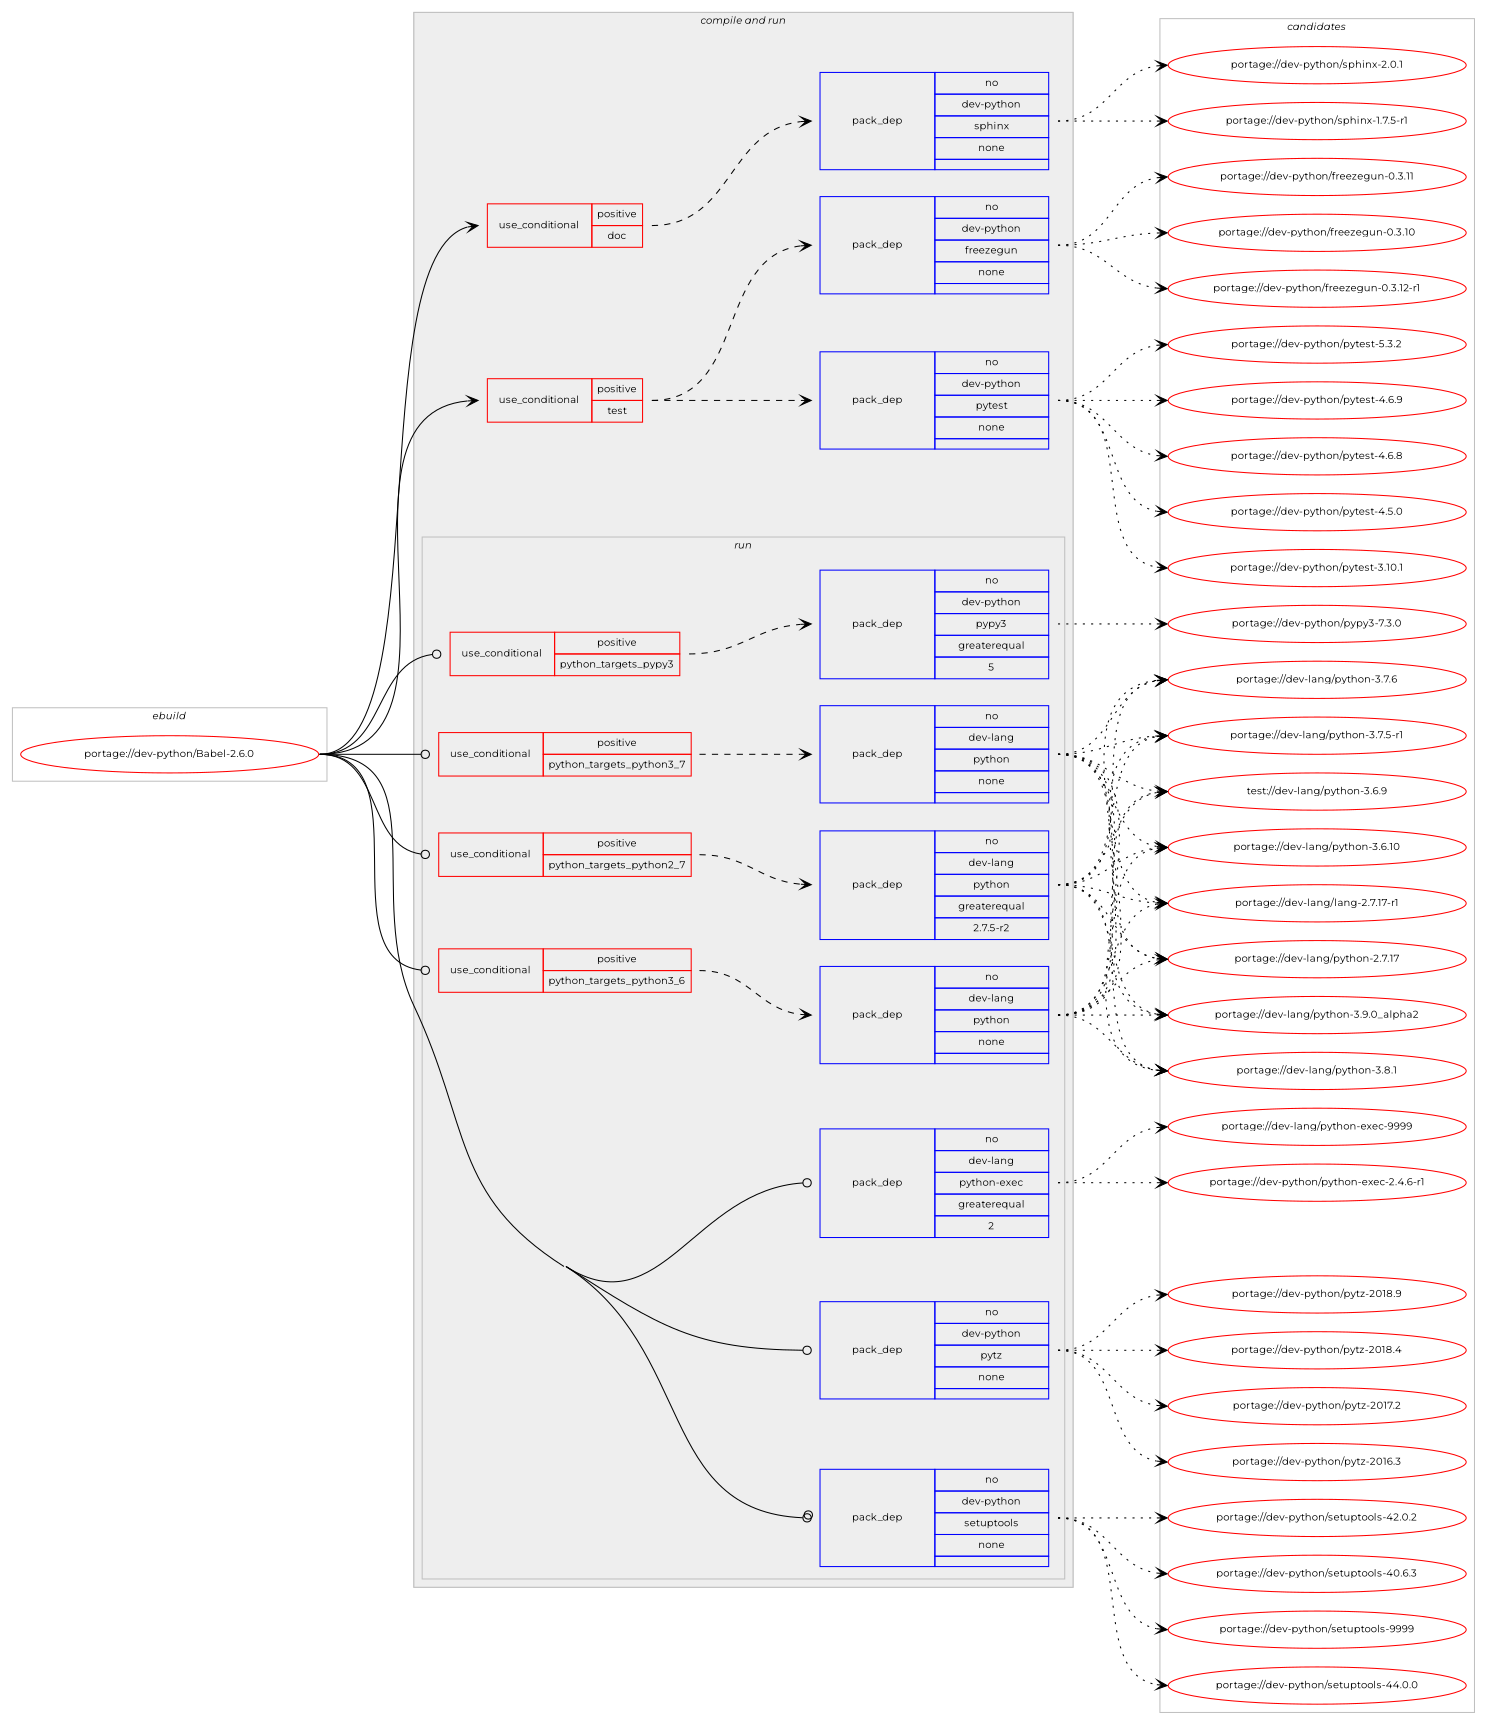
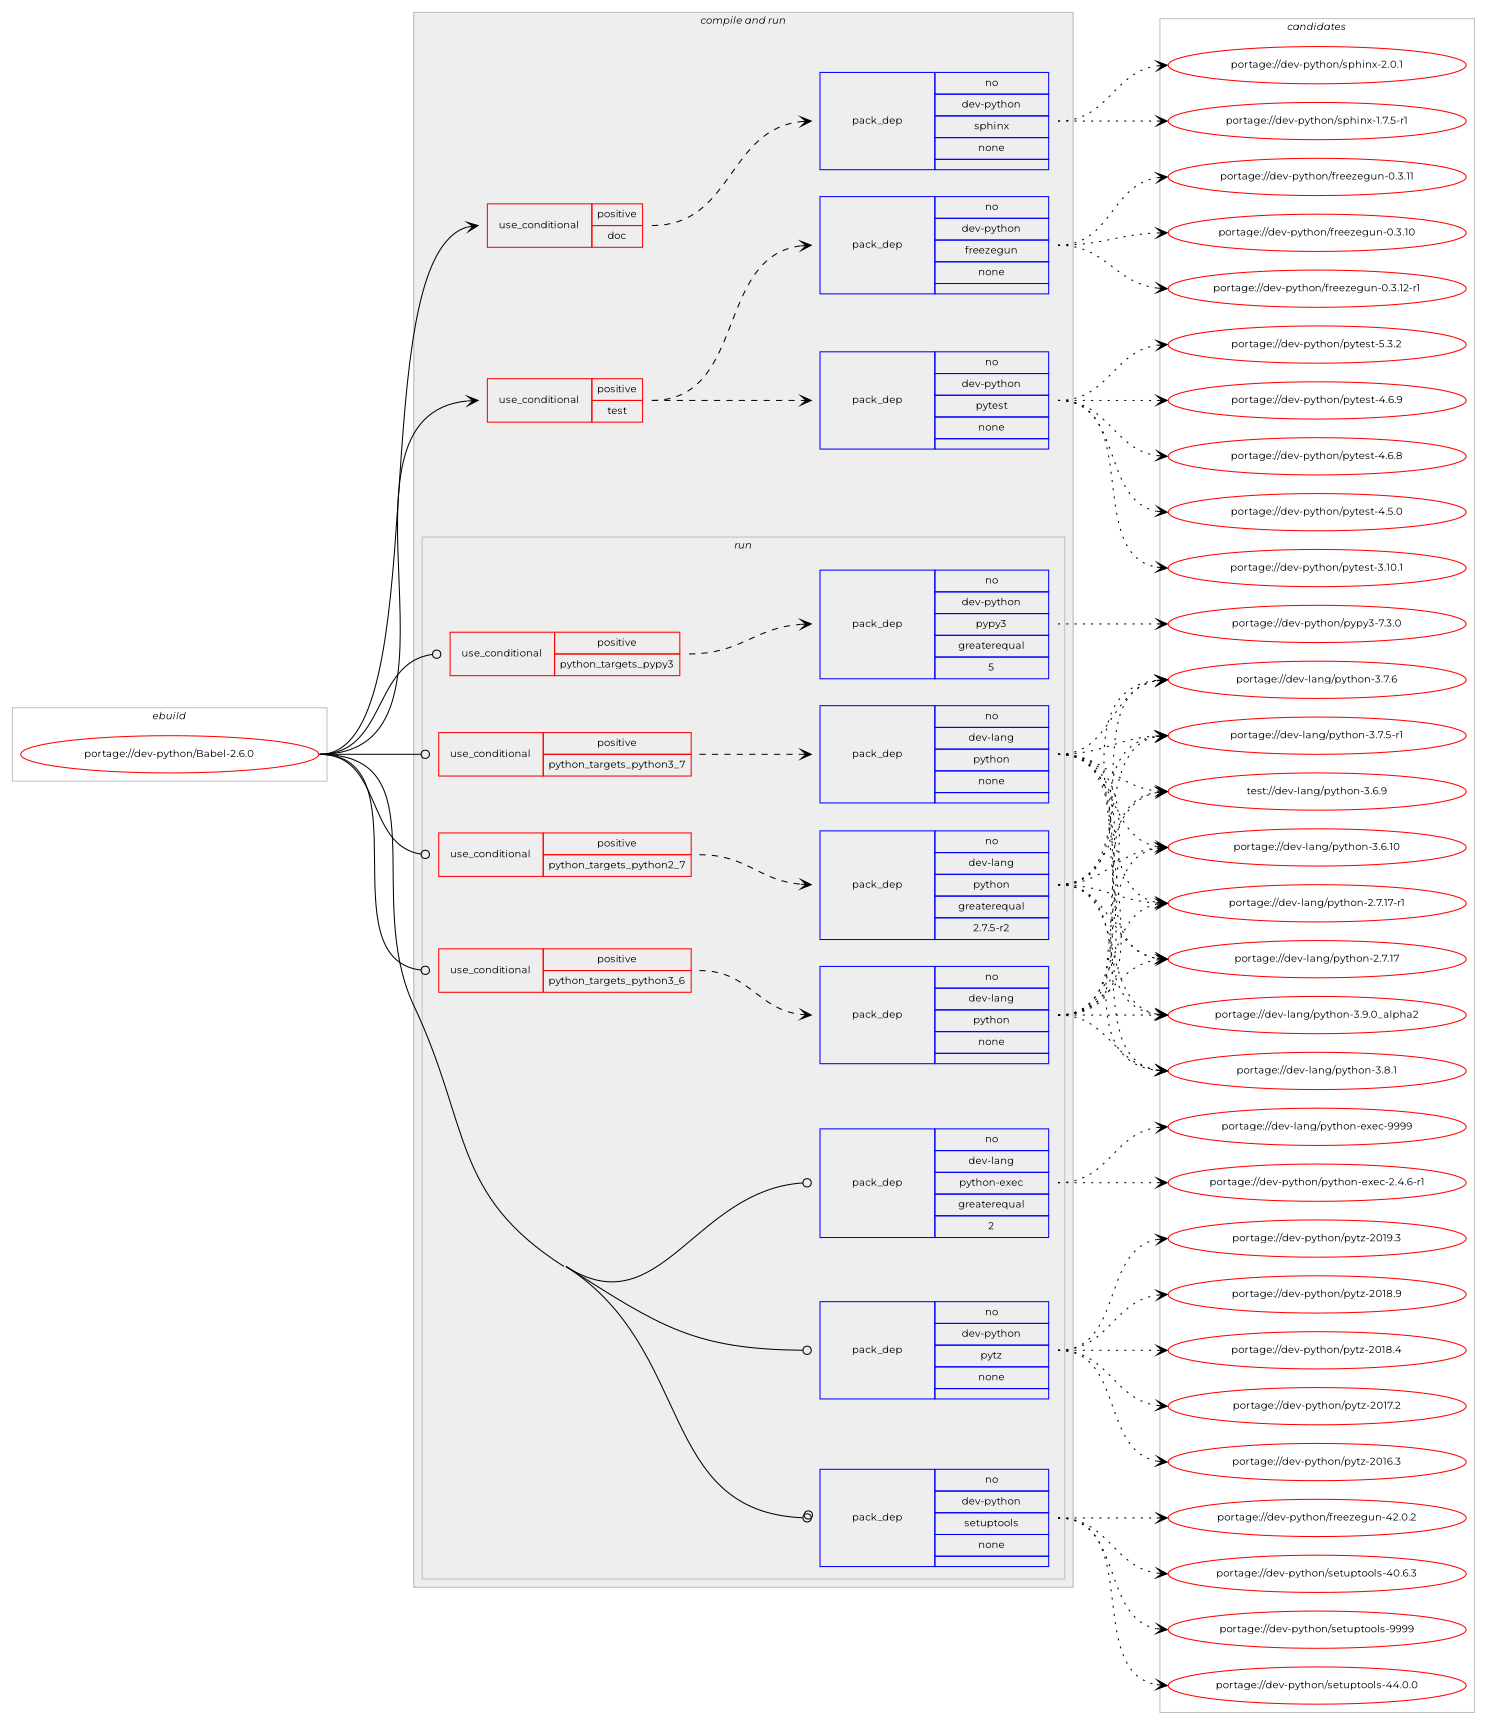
  digraph {
    compound=true
    concentrate=true
    fontname=Montserrat
    fontsize=10
    newrank=true
    rankdir=LR
    ranksep=1.5
    node [color=red fontname=Montserrat fontsize=10]
    edge [arrowhead=vee fontname=Montserrat headport=w style=dotted tailport=e weight=100]
    n1 [label="portage://dev-python/Babel-2.6.0" width=4]
    n2 [color=blue label=<<TABLE BORDER="0" CELLBORDER="1" CELLSPACING="0" CELLPADDING="4" WIDTH="220"><TR><TD ROWSPAN="6" CELLPADDING="30">pack_dep</TD></TR><TR><TD WIDTH="110">no</TD></TR><TR><TD>dev-python</TD></TR><TR><TD>sphinx</TD></TR><TR><TD>none</TD></TR><TR><TD></TD></TR></TABLE>> shape=none]
    n3 [label=<<TABLE BORDER="0" CELLBORDER="1" CELLSPACING="0" CELLPADDING="4"><TR><TD ROWSPAN="3" CELLPADDING="10">use_conditional</TD></TR><TR><TD>positive</TD></TR><TR><TD>doc</TD></TR></TABLE>> shape=none]
    n4 [color=blue label=<<TABLE BORDER="0" CELLBORDER="1" CELLSPACING="0" CELLPADDING="4" WIDTH="220"><TR><TD ROWSPAN="6" CELLPADDING="30">pack_dep</TD></TR><TR><TD WIDTH="110">no</TD></TR><TR><TD>dev-python</TD></TR><TR><TD>freezegun</TD></TR><TR><TD>none</TD></TR><TR><TD></TD></TR></TABLE>> shape=none]
    n5 [color=blue label=<<TABLE BORDER="0" CELLBORDER="1" CELLSPACING="0" CELLPADDING="4" WIDTH="220"><TR><TD ROWSPAN="6" CELLPADDING="30">pack_dep</TD></TR><TR><TD WIDTH="110">no</TD></TR><TR><TD>dev-python</TD></TR><TR><TD>pytest</TD></TR><TR><TD>none</TD></TR><TR><TD></TD></TR></TABLE>> shape=none]
    n6 [label=<<TABLE BORDER="0" CELLBORDER="1" CELLSPACING="0" CELLPADDING="4"><TR><TD ROWSPAN="3" CELLPADDING="10">use_conditional</TD></TR><TR><TD>positive</TD></TR><TR><TD>test</TD></TR></TABLE>> shape=none]
    n7 [color=blue label=<<TABLE BORDER="0" CELLBORDER="1" CELLSPACING="0" CELLPADDING="4" WIDTH="220"><TR><TD ROWSPAN="6" CELLPADDING="30">pack_dep</TD></TR><TR><TD WIDTH="110">no</TD></TR><TR><TD>dev-python</TD></TR><TR><TD>pypy3</TD></TR><TR><TD>greaterequal</TD></TR><TR><TD>5</TD></TR></TABLE>> shape=none]
    n8 [label=<<TABLE BORDER="0" CELLBORDER="1" CELLSPACING="0" CELLPADDING="4"><TR><TD ROWSPAN="3" CELLPADDING="10">use_conditional</TD></TR><TR><TD>positive</TD></TR><TR><TD>python_targets_pypy3</TD></TR></TABLE>> shape=none]
    n9 [color=blue label=<<TABLE BORDER="0" CELLBORDER="1" CELLSPACING="0" CELLPADDING="4" WIDTH="220"><TR><TD ROWSPAN="6" CELLPADDING="30">pack_dep</TD></TR><TR><TD WIDTH="110">no</TD></TR><TR><TD>dev-lang</TD></TR><TR><TD>python</TD></TR><TR><TD>greaterequal</TD></TR><TR><TD>2.7.5-r2</TD></TR></TABLE>> shape=none]
    n10 [label=<<TABLE BORDER="0" CELLBORDER="1" CELLSPACING="0" CELLPADDING="4"><TR><TD ROWSPAN="3" CELLPADDING="10">use_conditional</TD></TR><TR><TD>positive</TD></TR><TR><TD>python_targets_python2_7</TD></TR></TABLE>> shape=none]
    n11 [color=blue label=<<TABLE BORDER="0" CELLBORDER="1" CELLSPACING="0" CELLPADDING="4" WIDTH="220"><TR><TD ROWSPAN="6" CELLPADDING="30">pack_dep</TD></TR><TR><TD WIDTH="110">no</TD></TR><TR><TD>dev-lang</TD></TR><TR><TD>python</TD></TR><TR><TD>none</TD></TR><TR><TD></TD></TR></TABLE>> shape=none]
    n12 [label=<<TABLE BORDER="0" CELLBORDER="1" CELLSPACING="0" CELLPADDING="4"><TR><TD ROWSPAN="3" CELLPADDING="10">use_conditional</TD></TR><TR><TD>positive</TD></TR><TR><TD>python_targets_python3_6</TD></TR></TABLE>> shape=none]
    n13 [color=blue label=<<TABLE BORDER="0" CELLBORDER="1" CELLSPACING="0" CELLPADDING="4" WIDTH="220"><TR><TD ROWSPAN="6" CELLPADDING="30">pack_dep</TD></TR><TR><TD WIDTH="110">no</TD></TR><TR><TD>dev-lang</TD></TR><TR><TD>python</TD></TR><TR><TD>none</TD></TR><TR><TD></TD></TR></TABLE>> shape=none]
    n14 [label=<<TABLE BORDER="0" CELLBORDER="1" CELLSPACING="0" CELLPADDING="4"><TR><TD ROWSPAN="3" CELLPADDING="10">use_conditional</TD></TR><TR><TD>positive</TD></TR><TR><TD>python_targets_python3_7</TD></TR></TABLE>> shape=none]
    n15 [color=blue label=<<TABLE BORDER="0" CELLBORDER="1" CELLSPACING="0" CELLPADDING="4" WIDTH="220"><TR><TD ROWSPAN="6" CELLPADDING="30">pack_dep</TD></TR><TR><TD WIDTH="110">no</TD></TR><TR><TD>dev-lang</TD></TR><TR><TD>python-exec</TD></TR><TR><TD>greaterequal</TD></TR><TR><TD>2</TD></TR></TABLE>> shape=none]
    n16 [color=blue label=<<TABLE BORDER="0" CELLBORDER="1" CELLSPACING="0" CELLPADDING="4" WIDTH="220"><TR><TD ROWSPAN="6" CELLPADDING="30">pack_dep</TD></TR><TR><TD WIDTH="110">no</TD></TR><TR><TD>dev-python</TD></TR><TR><TD>pytz</TD></TR><TR><TD>none</TD></TR><TR><TD></TD></TR></TABLE>> shape=none]
    n17 [color=blue label=<<TABLE BORDER="0" CELLBORDER="1" CELLSPACING="0" CELLPADDING="4" WIDTH="220"><TR><TD ROWSPAN="6" CELLPADDING="30">pack_dep</TD></TR><TR><TD WIDTH="110">no</TD></TR><TR><TD>dev-python</TD></TR><TR><TD>setuptools</TD></TR><TR><TD>none</TD></TR><TR><TD></TD></TR></TABLE>> shape=none]
    n18 [label="portage://dev-python/sphinx-2.0.1" width=4]
    n19 [label="portage://dev-python/sphinx-1.7.5-r1" width=4]
    n20 [label="portage://dev-python/freezegun-0.3.12-r1" width=4]
    n21 [label="portage://dev-python/freezegun-0.3.11" width=4]
    n22 [label="portage://dev-python/freezegun-0.3.10" width=4]
    n23 [label="portage://dev-python/pytest-5.3.2" width=4]
    n24 [label="portage://dev-python/pytest-4.6.9" width=4]
    n25 [label="portage://dev-python/pytest-4.6.8" width=4]
    n26 [label="portage://dev-python/pytest-4.5.0" width=4]
    n27 [label="portage://dev-python/pytest-3.10.1" width=4]
    n28 [label="portage://dev-python/pypy3-7.3.0" width=4]
    n29 [label="portage://dev-lang/python-3.9.0_alpha2" width=4]
    n30 [label="portage://dev-lang/python-3.8.1" width=4]
    n31 [label="portage://dev-lang/python-3.7.6" width=4]
    n32 [label="portage://dev-lang/python-3.7.5-r1" width=4]
    n33 [label="test://dev-lang/python-3.6.9" width=4]
    n34 [label="portage://dev-lang/python-3.6.10" width=4]
-   n35 [label="portage://dev-lang/lang-2.7.17-r1" width=4]
+   n35 [label="portage://dev-lang/python-2.7.17-r1" width=4]
    n36 [label="portage://dev-lang/python-2.7.17" width=4]
    n37 [label="portage://dev-lang/python-exec-9999" width=4]
    n38 [label="portage://dev-python/python-exec-2.4.6-r1" width=4]
+   n39 [label="portage://dev-python/pytz-2019.3" width=4]
    n40 [label="portage://dev-python/pytz-2018.9" width=4]
    n41 [label="portage://dev-python/pytz-2018.4" width=4]
    n42 [label="portage://dev-python/pytz-2017.2" width=4]
    n43 [label="portage://dev-python/pytz-2016.3" width=4]
    n44 [label="portage://dev-python/setuptools-9999" width=4]
    n45 [label="portage://dev-python/setuptools-44.0.0" width=4]
-   n46 [label="portage://dev-python/setuptools-42.0.2" width=4]
+   n46 [label="portage://dev-python/freezegun-42.0.2" width=4]
    n47 [label="portage://dev-python/setuptools-40.6.3" width=4]
    subgraph cluster_1 {
      color=gray
      label=<<i>ebuild</i>>
      n1
    }
    subgraph cluster_2 {
      color=gray
      label=<<i>dependencies</i>>
      subgraph cluster_3 {
        color=gray
        fillcolor="#eeeeee"
        label=<<i>compile</i>>
        style=filled
        subgraph sub_4 {
          color=gray
          fillcolor="#eeeeee"
          label=<<i>compile</i>>
          style=filled
          n3
          subgraph sub_5 {
            color=gray
            fillcolor="#eeeeee"
            label=<<i>compile</i>>
            style=filled
            n2
          }
        }
        subgraph sub_6 {
          color=gray
          fillcolor="#eeeeee"
          label=<<i>compile</i>>
          style=filled
          n6
          subgraph sub_7 {
            color=gray
            fillcolor="#eeeeee"
            label=<<i>compile</i>>
            style=filled
            n4
          }
          subgraph sub_8 {
            color=gray
            fillcolor="#eeeeee"
            label=<<i>compile</i>>
            style=filled
            n5
          }
        }
      }
      subgraph cluster_9 {
        color=gray
        fillcolor="#eeeeee"
        label=<<i>compile and run</i>>
        style=filled
      }
      subgraph cluster_10 {
        color=gray
        fillcolor="#eeeeee"
        label=<<i>run</i>>
        style=filled
        subgraph sub_11 {
          color=gray
          fillcolor="#eeeeee"
          label=<<i>run</i>>
          style=filled
          n8
          subgraph sub_12 {
            color=gray
            fillcolor="#eeeeee"
            label=<<i>run</i>>
            style=filled
            n7
          }
        }
        subgraph sub_13 {
          color=gray
          fillcolor="#eeeeee"
          label=<<i>run</i>>
          style=filled
          n10
          subgraph sub_14 {
            color=gray
            fillcolor="#eeeeee"
            label=<<i>run</i>>
            style=filled
            n9
          }
        }
        subgraph sub_15 {
          color=gray
          fillcolor="#eeeeee"
          label=<<i>run</i>>
          style=filled
          n12
          subgraph sub_16 {
            color=gray
            fillcolor="#eeeeee"
            label=<<i>run</i>>
            style=filled
            n11
          }
        }
        subgraph sub_17 {
          color=gray
          fillcolor="#eeeeee"
          label=<<i>run</i>>
          style=filled
          n14
          subgraph sub_18 {
            color=gray
            fillcolor="#eeeeee"
            label=<<i>run</i>>
            style=filled
            n13
          }
        }
        subgraph sub_19 {
          color=gray
          fillcolor="#eeeeee"
          label=<<i>run</i>>
          style=filled
          n15
        }
        subgraph sub_20 {
          color=gray
          fillcolor="#eeeeee"
          label=<<i>run</i>>
          style=filled
          n16
        }
        subgraph sub_21 {
          color=gray
          fillcolor="#eeeeee"
          label=<<i>run</i>>
          style=filled
          n17
        }
      }
    }
    subgraph cluster_22 {
      color=gray
      label=<<i>candidates</i>>
      rank=same
      subgraph sub_23 {
        color=black
        label=<<i>candidates</i>>
        nodesep=1
        rank=same
        n18
        n19
      }
      subgraph sub_24 {
        color=black
        label=<<i>candidates</i>>
        nodesep=1
        rank=same
        n20
        n21
        n22
      }
      subgraph sub_25 {
        color=black
        label=<<i>candidates</i>>
        nodesep=1
        rank=same
        n23
        n24
        n25
        n26
        n27
      }
      subgraph sub_26 {
        color=black
        label=<<i>candidates</i>>
        nodesep=1
        rank=same
        n28
      }
      subgraph sub_27 {
        color=black
        label=<<i>candidates</i>>
        nodesep=1
        rank=same
        n29
        n30
        n31
        n32
        n33
        n34
        n35
        n36
      }
      subgraph sub_28 {
        color=black
        label=<<i>candidates</i>>
        nodesep=1
        rank=same
        n29
        n30
        n31
        n32
        n33
        n34
        n35
        n36
      }
      subgraph sub_29 {
        color=black
        label=<<i>candidates</i>>
        nodesep=1
        rank=same
        n29
        n30
        n31
        n32
        n33
        n34
        n35
        n36
      }
      subgraph sub_30 {
        color=black
        label=<<i>candidates</i>>
        nodesep=1
        rank=same
        n37
        n38
      }
      subgraph sub_31 {
        color=black
        label=<<i>candidates</i>>
        nodesep=1
        rank=same
+       n39
        n40
        n41
        n42
        n43
      }
      subgraph sub_32 {
        color=black
        label=<<i>candidates</i>>
        nodesep=1
        rank=same
        n44
        n45
        n46
        n47
      }
    }
    n1 -> n3 [style=solid weight=20]
    n1 -> n6 [style=solid weight=20]
    n1 -> n8 [arrowhead=odot style=solid weight=20]
    n1 -> n10 [arrowhead=odot style=solid weight=20]
    n1 -> n12 [arrowhead=odot style=solid weight=20]
    n1 -> n14 [arrowhead=odot style=solid weight=20]
    n1 -> n15 [arrowhead=odot style=solid weight=20]
    n1 -> n16 [arrowhead=odot style=solid weight=20]
    n1 -> n17 [arrowhead=odot style=solid weight=20]
    n2 -> n18
    n2 -> n19
    n3 -> n2 [style=dashed weight=20]
    n4 -> n20
    n4 -> n21
    n4 -> n22
    n5 -> n23
    n5 -> n24
    n5 -> n25
    n5 -> n26
    n5 -> n27
    n6 -> n4 [style=dashed weight=20]
    n6 -> n5 [style=dashed weight=20]
    n7 -> n28
    n8 -> n7 [style=dashed weight=20]
    n9 -> n29
    n9 -> n30
    n9 -> n31
    n9 -> n32
    n9 -> n33
    n9 -> n34
    n9 -> n35
    n9 -> n36
    n10 -> n9 [style=dashed weight=20]
    n11 -> n29
    n11 -> n30
    n11 -> n31
    n11 -> n32
    n11 -> n33
    n11 -> n34
    n11 -> n35
    n11 -> n36
    n12 -> n11 [style=dashed weight=20]
    n13 -> n29
    n13 -> n30
    n13 -> n31
    n13 -> n32
    n13 -> n33
    n13 -> n34
    n13 -> n35
    n13 -> n36
    n14 -> n13 [style=dashed weight=20]
    n15 -> n37
    n15 -> n38
+   n16 -> n39
    n16 -> n40
    n16 -> n41
    n16 -> n42
    n16 -> n43
    n17 -> n44
    n17 -> n45
    n17 -> n46
    n17 -> n47
  }
